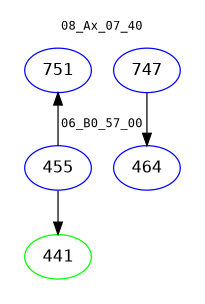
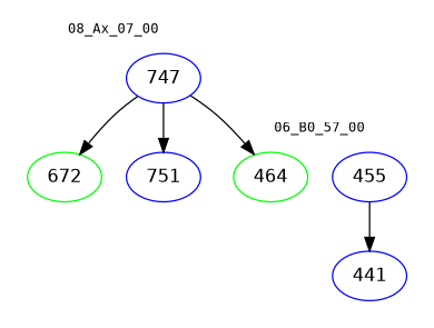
  digraph {
    fontname="DejaVu Sans Mono"
    node [color=blue fontname="DejaVu Sans Mono"]
    edge [color=black fontname="DejaVu Sans Mono"]
    n1 [label=747]
+   n2 [color=green label=672]
    n3 [label=751]
    n4 [label=455]
-   n5 [color=green label=441]
-   n6 [label=464]
+   n5 [label=441]
+   n6 [color=green label=464]
    subgraph cluster_1 {
      color=white
      fontsize=10
-     label="08_Ax_07_40"
+     label="08_Ax_07_00"
      n1
+     n2
      n3
    }
    subgraph cluster_2 {
      color=white
      fontsize=10
      label="06_B0_57_00"
      n4
      n5
      n6
    }
-   n4 -> n3
+   n1 -> n2
+   n1 -> n3
    n1 -> n6
    n4 -> n5
  }
